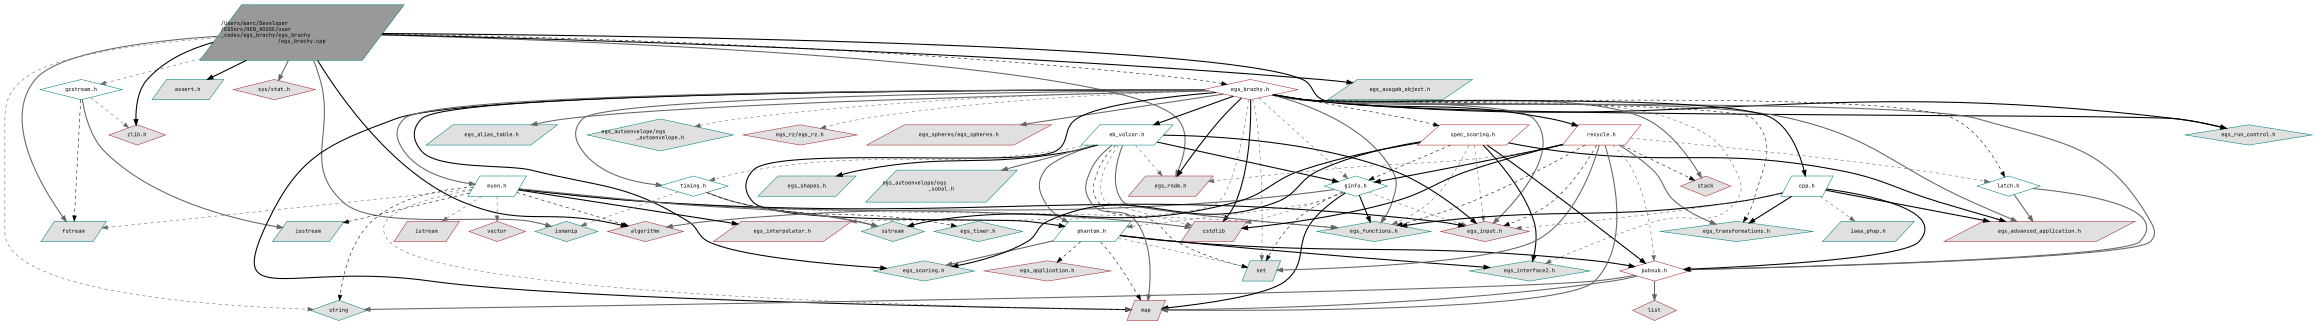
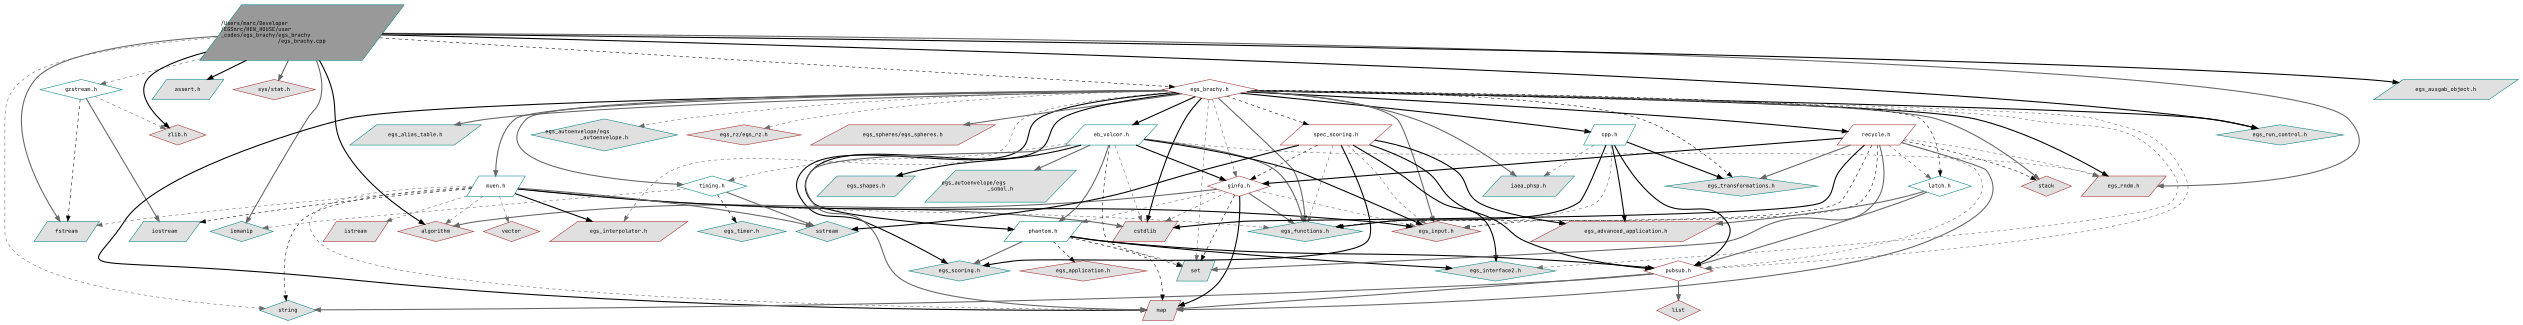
  digraph {
    fontname="JetBrains Mono"
    node [color=teal fillcolor="#E0E0E0" fontname="JetBrains Mono" fontsize=10 shape=diamond style=filled]
    edge [color=gray40 fontname="JetBrains Mono" fontsize=10 labelfontname=Helvetica labelfontsize=10 style=bold]
    n1 [fillcolor=grey60 fontcolor=black height=0.2 label="/Users/marc/Developer\l/EGSnrc/HEN_HOUSE/user\l_codes/egs_brachy/egs_brachy\l/egs_brachy.cpp" shape=parallelogram width=0.4]
    n2 [color=brown height=0.2 label=algorithm width=0.4]
    n3 [height=0.2 label=fstream shape=parallelogram width=0.4]
    n4 [height=0.2 label=string width=0.4]
    n5 [height=0.2 label=iomanip width=0.4]
    n6 [height=0.2 label="assert.h" shape=parallelogram width=0.4]
    n7 [color=brown height=0.2 label="sys/stat.h" width=0.4]
    n8 [fillcolor=white height=0.2 label="gzstream.h" width=0.4]
    n9 [color=brown height=0.2 label="zlib.h" width=0.4]
    n10 [color=brown fillcolor=white height=0.2 label="egs_brachy.h" width=0.4]
    n11 [color=brown height=0.2 label="egs_rndm.h" shape=parallelogram width=0.4]
    n12 [height=0.2 label="egs_run_control.h" width=0.4]
    n13 [height=0.2 label="egs_ausgab_object.h" shape=parallelogram width=0.4]
    n14 [height=0.2 label=iostream shape=parallelogram width=0.4]
    n15 [color=brown height=0.2 label=map shape=parallelogram width=0.4]
    n16 [height=0.2 label=set shape=parallelogram width=0.4]
    n17 [color=brown height=0.2 label=stack width=0.4]
    n18 [color=brown height=0.2 label=cstdlib shape=parallelogram width=0.4]
    n19 [color=brown height=0.2 label="egs_advanced_application.h" shape=parallelogram width=0.4]
    n20 [height=0.2 label="egs_functions.h" width=0.4]
    n21 [color=brown height=0.2 label="egs_input.h" width=0.4]
    n22 [height=0.2 label="egs_interface2.h" width=0.4]
    n23 [color=brown height=0.2 label="egs_interpolator.h" shape=parallelogram width=0.4]
    n24 [height=0.2 label="egs_alias_table.h" shape=parallelogram width=0.4]
    n25 [height=0.2 label="egs_scoring.h" width=0.4]
    n26 [height=0.2 label="egs_transformations.h" width=0.4]
    n27 [height=0.2 label="egs_autoenvelope/egs\l_autoenvelope.h" width=0.4]
    n28 [color=brown height=0.2 label="egs_rz/egs_rz.h" width=0.4]
    n29 [color=brown height=0.2 label="egs_spheres/egs_spheres.h" shape=parallelogram width=0.4]
    n30 [color=brown fillcolor=white height=0.2 label="pubsub.h" width=0.4]
-   n31 [fillcolor=white height=0.2 label="ginfo.h" width=0.4]
+   n31 [color=brown fillcolor=white height=0.2 label="ginfo.h" width=0.4]
    n32 [fillcolor=white height=0.2 label="phantom.h" shape=parallelogram width=0.4]
    n33 [fillcolor=white height=0.2 label="muen.h" shape=parallelogram width=0.4]
    n34 [fillcolor=white height=0.2 label="eb_volcor.h" shape=parallelogram width=0.4]
    n35 [fillcolor=white height=0.2 label="timing.h" width=0.4]
    n36 [color=brown fillcolor=white height=0.2 label="spec_scoring.h" shape=parallelogram width=0.4]
    n37 [color=brown fillcolor=white height=0.2 label="recycle.h" shape=parallelogram width=0.4]
    n38 [fillcolor=white height=0.2 label="latch.h" width=0.4]
    n39 [fillcolor=white height=0.2 label="cpp.h" shape=parallelogram width=0.4]
    n40 [color=brown height=0.2 label=list width=0.4]
    n41 [color=brown height=0.2 label="egs_application.h" width=0.4]
    n42 [color=brown height=0.2 label=istream shape=parallelogram width=0.4]
    n43 [height=0.2 label=sstream width=0.4]
    n44 [color=brown height=0.2 label=vector width=0.4]
    n45 [height=0.2 label="egs_shapes.h" shape=parallelogram width=0.4]
    n46 [height=0.2 label="egs_autoenvelope/egs\l_sobol.h" shape=parallelogram width=0.4]
    n47 [height=0.2 label="egs_timer.h" width=0.4]
    n48 [height=0.2 label="iaea_phsp.h" shape=parallelogram width=0.4]
    n1 -> n2 [color=black]
    n1 -> n3
    n1 -> n4 [style=dashed]
    n1 -> n5
    n1 -> n6 [color=black]
    n1 -> n7
    n1 -> n8 [style=dashed]
    n1 -> n9 [color=black]
    n1 -> n10 [color=black style=dashed]
    n1 -> n11
    n1 -> n12 [color=black]
    n1 -> n13 [color=black]
    n8 -> n3 [color=black style=dashed]
    n8 -> n9 [style=dashed]
    n8 -> n14
    n10 -> n11 [color=black]
    n10 -> n12 [color=black]
    n10 -> n15 [color=black]
    n10 -> n16 [style=dashed]
    n10 -> n17
    n10 -> n18 [color=black]
-   n10 -> n19
+   n10 -> n48
    n10 -> n20
    n10 -> n21
    n10 -> n22 [style=dashed]
    n10 -> n23 [style=dashed]
    n10 -> n24
    n10 -> n25 [color=black]
    n10 -> n26 [color=black style=dashed]
    n10 -> n27 [style=dashed]
    n10 -> n28 [style=dashed]
    n10 -> n29
-   n10 -> n30
+   n10 -> n30 [style=dashed]
    n10 -> n31 [style=dashed]
    n10 -> n32 [color=black]
    n10 -> n33
    n10 -> n34 [color=black]
    n10 -> n35
    n10 -> n36 [color=black style=dashed]
    n10 -> n37 [color=black]
    n10 -> n38 [color=black style=dashed]
    n10 -> n39 [color=black]
    n30 -> n4
    n30 -> n15
    n30 -> n40
    n31 -> n2
    n31 -> n15 [color=black]
    n31 -> n16 [color=black style=dashed]
    n31 -> n18 [style=dashed]
-   n31 -> n20 [color=black]
+   n31 -> n20
    n31 -> n21 [style=dashed]
    n31 -> n32 [style=dashed]
    n32 -> n15 [color=black style=dashed]
    n32 -> n16 [style=dashed]
    n32 -> n22 [color=black]
    n32 -> n25
    n32 -> n30 [color=black]
    n32 -> n41 [color=black style=dashed]
-   n33 -> n2 [color=black style=dashed]
+   n33 -> n2 [style=dashed]
    n33 -> n3 [style=dashed]
    n33 -> n4 [color=black style=dashed]
    n33 -> n14 [color=black style=dashed]
    n33 -> n15 [style=dashed]
    n33 -> n18
    n33 -> n20 [style=dashed]
    n33 -> n21 [color=black]
    n33 -> n23 [color=black]
    n33 -> n42 [style=dashed]
    n33 -> n43
    n33 -> n44 [style=dashed]
    n34 -> n11 [style=dashed]
    n34 -> n15
    n34 -> n16 [color=black style=dashed]
    n34 -> n18 [style=dashed]
    n34 -> n20
    n34 -> n21 [color=black]
    n34 -> n31 [color=black]
    n34 -> n32
    n34 -> n35 [style=dashed]
    n34 -> n45 [color=black]
    n34 -> n46
    n35 -> n5 [style=dashed]
    n35 -> n43
    n35 -> n47 [color=black style=dashed]
    n36 -> n19 [color=black]
    n36 -> n20 [style=dashed]
    n36 -> n21 [style=dashed]
    n36 -> n22 [color=black]
    n36 -> n25 [color=black]
    n36 -> n30 [color=black]
    n36 -> n31 [color=black style=dashed]
    n36 -> n43 [color=black]
    n37 -> n11 [style=dashed]
    n37 -> n15
    n37 -> n16
    n37 -> n17 [color=black style=dashed]
    n37 -> n18 [color=black]
    n37 -> n20 [color=black style=dashed]
    n37 -> n21 [color=black style=dashed]
    n37 -> n26
    n37 -> n30 [style=dashed]
    n37 -> n31 [color=black]
    n37 -> n38 [style=dashed]
    n38 -> n19
    n38 -> n30
    n39 -> n19 [color=black]
    n39 -> n20 [color=black]
    n39 -> n21 [style=dashed]
    n39 -> n26 [color=black]
    n39 -> n30 [color=black]
    n39 -> n48 [style=dashed]
  }
